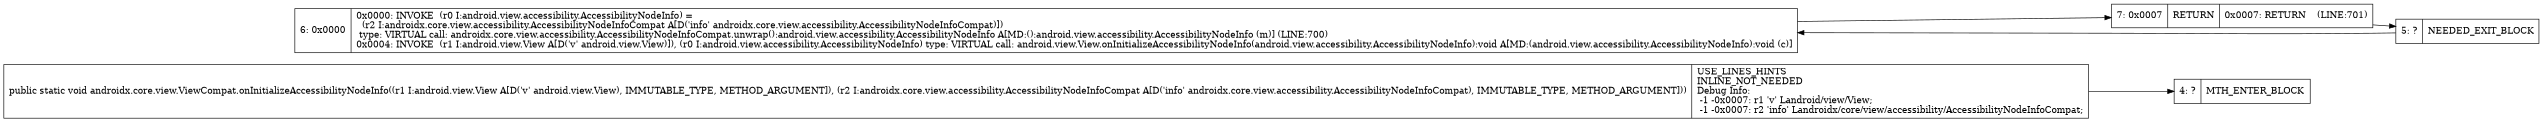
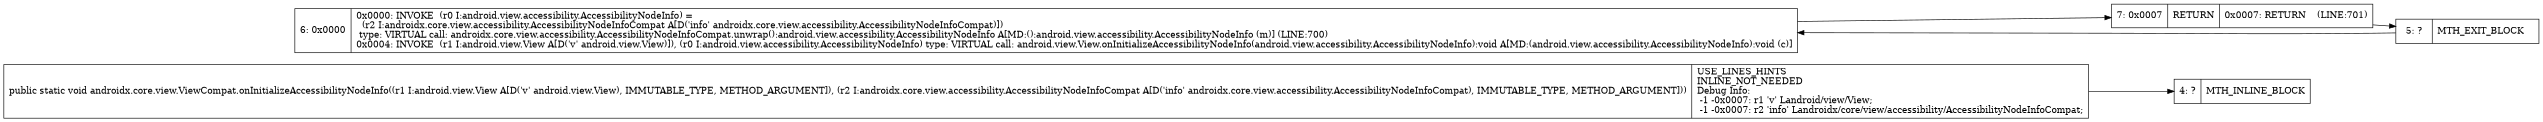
  digraph {
    rankdir=LR
    node [shape=record]
-   n1 [label="{4\:\ ?|MTH_ENTER_BLOCK\l}"]
+   n1 [label="{4\:\ ?|MTH_INLINE_BLOCK\l}"]
    n2 [label="{6\:\ 0x0000|0x0000: INVOKE  (r0 I:android.view.accessibility.AccessibilityNodeInfo) = \l  (r2 I:androidx.core.view.accessibility.AccessibilityNodeInfoCompat A[D('info' androidx.core.view.accessibility.AccessibilityNodeInfoCompat)])\l type: VIRTUAL call: androidx.core.view.accessibility.AccessibilityNodeInfoCompat.unwrap():android.view.accessibility.AccessibilityNodeInfo A[MD:():android.view.accessibility.AccessibilityNodeInfo (m)] (LINE:700)\l0x0004: INVOKE  (r1 I:android.view.View A[D('v' android.view.View)]), (r0 I:android.view.accessibility.AccessibilityNodeInfo) type: VIRTUAL call: android.view.View.onInitializeAccessibilityNodeInfo(android.view.accessibility.AccessibilityNodeInfo):void A[MD:(android.view.accessibility.AccessibilityNodeInfo):void (c)]\l}"]
    n3 [label="{7\:\ 0x0007|RETURN\l|0x0007: RETURN    (LINE:701)\l}"]
-   n4 [label="{5\:\ ?|NEEDED_EXIT_BLOCK\l}"]
+   n4 [label="{5\:\ ?|MTH_EXIT_BLOCK\l}"]
    n5 [label="{public static void androidx.core.view.ViewCompat.onInitializeAccessibilityNodeInfo((r1 I:android.view.View A[D('v' android.view.View), IMMUTABLE_TYPE, METHOD_ARGUMENT]), (r2 I:androidx.core.view.accessibility.AccessibilityNodeInfoCompat A[D('info' androidx.core.view.accessibility.AccessibilityNodeInfoCompat), IMMUTABLE_TYPE, METHOD_ARGUMENT]))  | USE_LINES_HINTS\lINLINE_NOT_NEEDED\lDebug Info:\l  \-1 \-0x0007: r1 'v' Landroid\/view\/View;\l  \-1 \-0x0007: r2 'info' Landroidx\/core\/view\/accessibility\/AccessibilityNodeInfoCompat;\l}"]
    n2 -> n3
    n3 -> n4
    n4 -> n2
    n5 -> n1
  }
